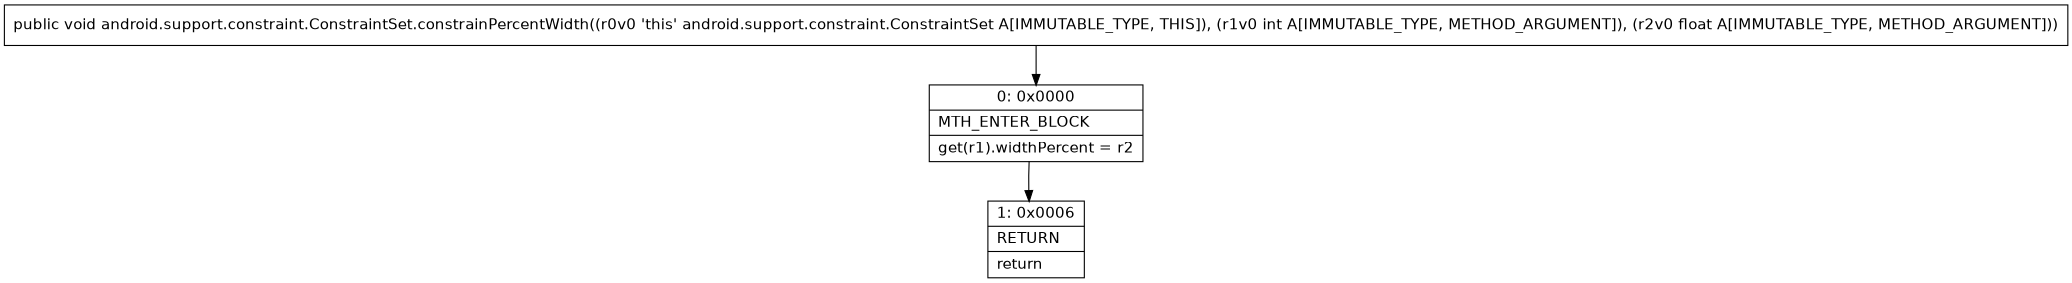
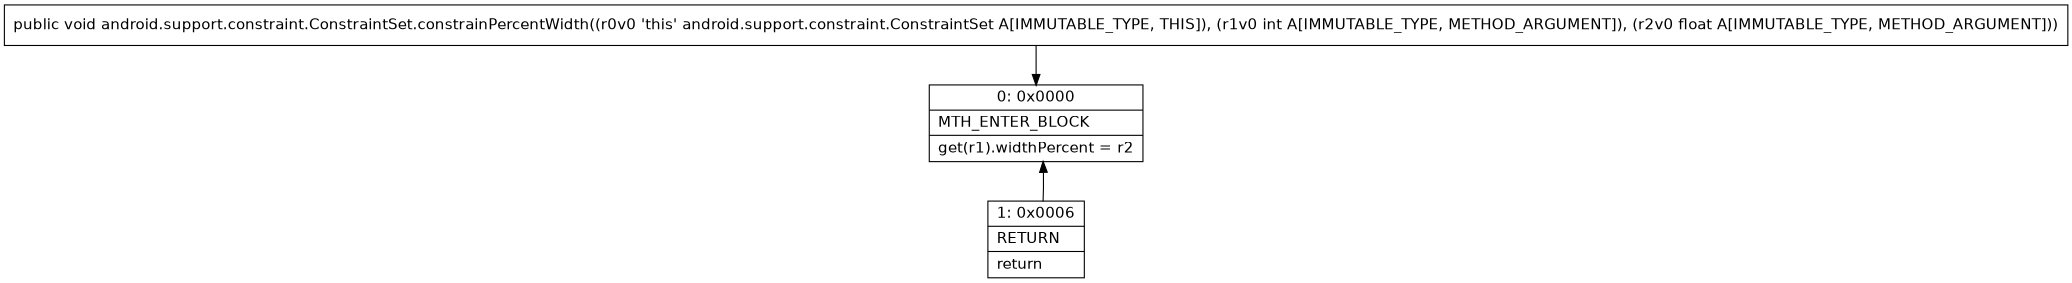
  digraph {
    fontname="DejaVu Sans"
    node [shape=record fontname="DejaVu Sans"]
    edge [fontname="DejaVu Sans"]
    n1 [label="{0\:\ 0x0000|MTH_ENTER_BLOCK\l|get(r1).widthPercent = r2\l}"]
    n2 [label="{1\:\ 0x0006|RETURN\l|return\l}"]
    n3 [label="{public void android.support.constraint.ConstraintSet.constrainPercentWidth((r0v0 'this' android.support.constraint.ConstraintSet A[IMMUTABLE_TYPE, THIS]), (r1v0 int A[IMMUTABLE_TYPE, METHOD_ARGUMENT]), (r2v0 float A[IMMUTABLE_TYPE, METHOD_ARGUMENT])) }"]
-   n1 -> n2
+   n2 -> n1
    n3 -> n1
  }
